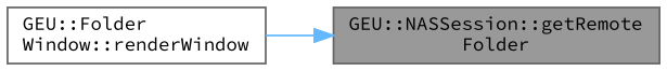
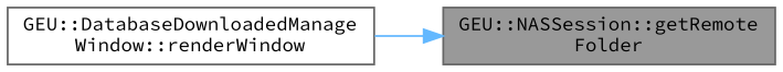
  digraph {
    rankdir=RL
    fontname="Source Code Pro"
    node [fontname="Source Code Pro" fontsize=10 shape=box style=filled]
    n1 [color=gray40 fillcolor=grey60 fontcolor=black height=0.2 label="GEU::NASSession::getRemote\lFolder" width=0.4]
-   n2 [color=grey40 fillcolor=white height=0.2 label="GEU::Folder\lWindow::renderWindow" width=0.4]
+   n2 [color=grey40 fillcolor=white height=0.2 label="GEU::DatabaseDownloadedManage\lWindow::renderWindow" width=0.4]
    n1 -> n2 [color=steelblue1 dir=back fontname="Source Code Pro" fontsize=10 labelfontname=Helvetica labelfontsize=10 style=solid]
  }
